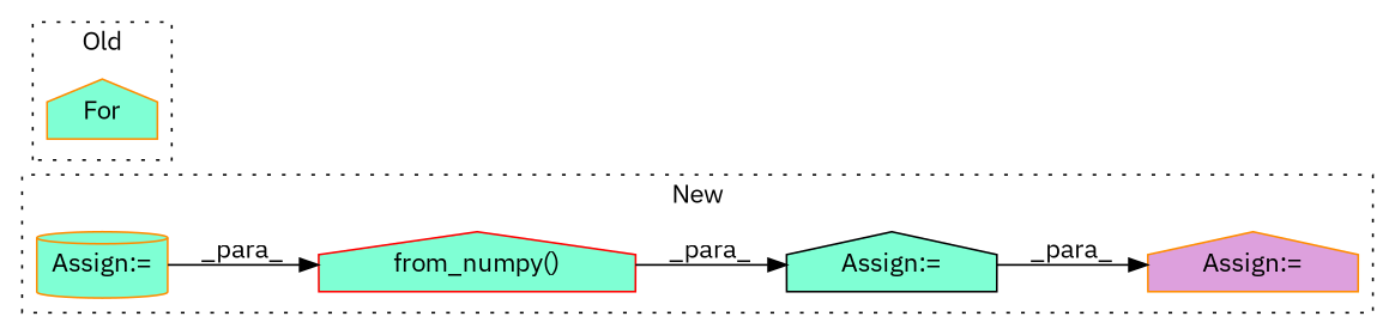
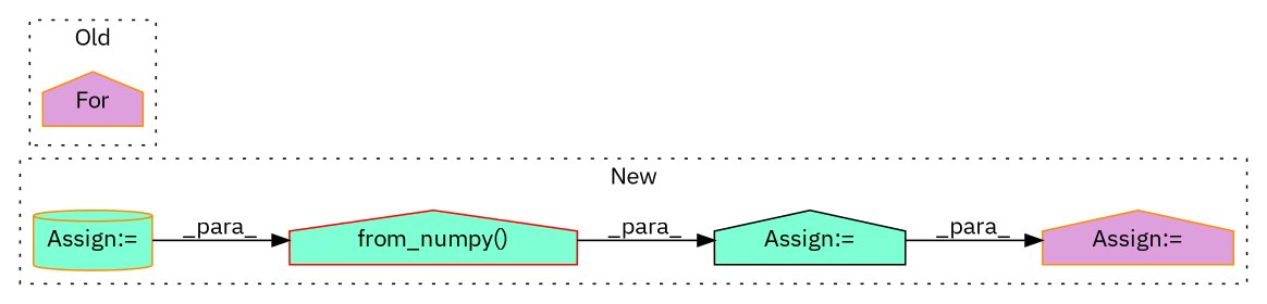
  digraph {
    rankdir=LR
    fontname="IBM Plex Sans"
    node [a=68 l=3 shape=house style=filled fillcolor=aquamarine color=darkorange fontname="IBM Plex Sans"]
    edge [fontname="IBM Plex Sans"]
    n1 [a=75 l="17,1" label="from_numpy()" s="1410,1438" color=red]
    n2 [l=4 label="Assign:=" s=1458 fillcolor=plum]
    n3 [label="Assign:=" s=1318 shape=cylinder]
    n4 [label="Assign:=" s=1407 color=black]
-   n5 [a=107 l="4,11" label=For s="949,974"]
+   n5 [a=107 l="4,11" label=For s="949,974" fillcolor=plum]
    subgraph cluster_1 {
      label=New
      style=dotted
      n1
      n2
      n3
      n4
    }
    subgraph cluster_2 {
      label=Old
      style=dotted
      n5
    }
    n1 -> n4 [label=_para_]
    n3 -> n1 [label=_para_]
    n4 -> n2 [label=_para_]
  }
